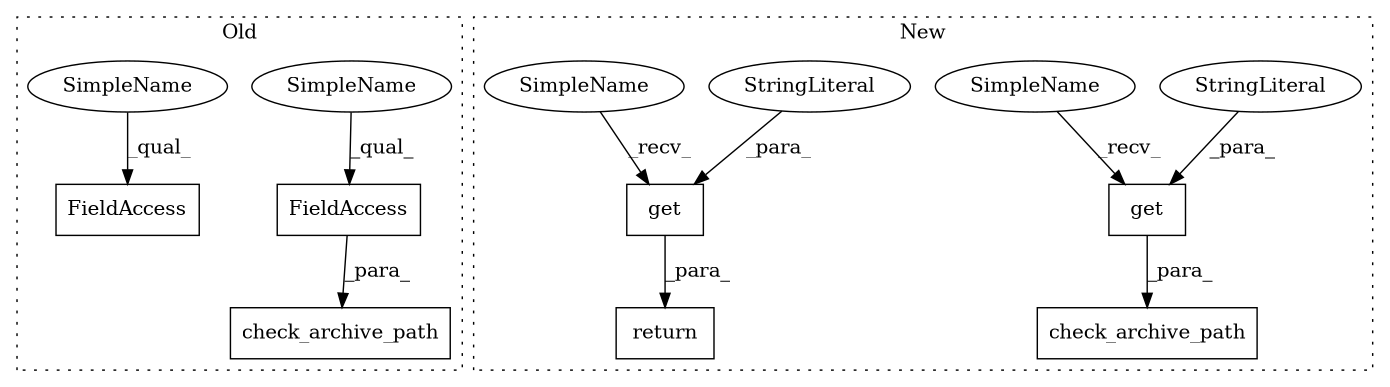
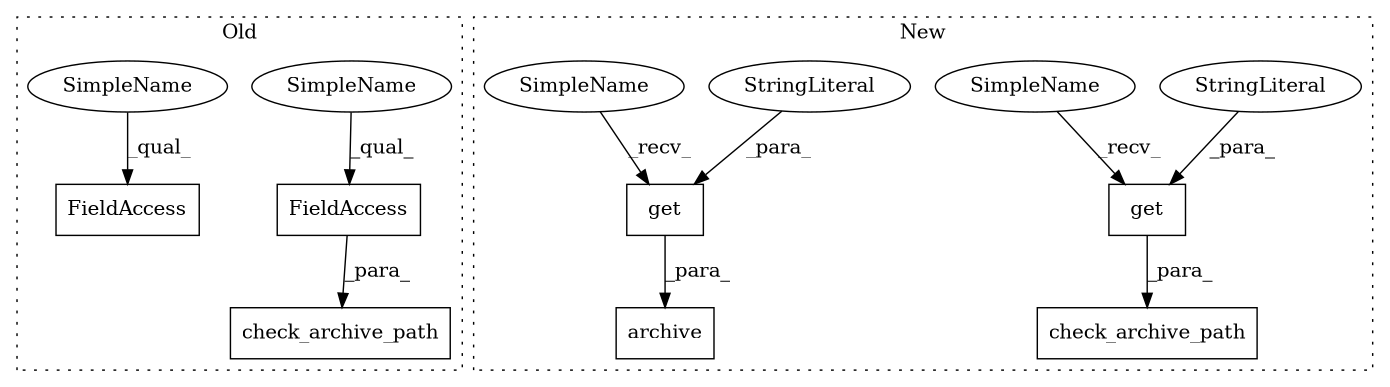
  digraph {
    node [a=32 l="19,1" s=10420 shape=box]
    n1 [label=check_archive_path s="10401,10446"]
    n2 [a=22 l=26 label=FieldAccess]
    n3 [a=22 l=26 label=FieldAccess s=10509]
    n4 [a=42 l=8 label=SimpleName shape=ellipse]
    n5 [a=42 l=8 label=SimpleName s=10509 shape=ellipse]
    n6 [l="4,1" label=get s="10599,10622"]
    n7 [l="4,1" label=get s="10691,10714"]
    n8 [a=45 l=19 label=StringLiteral s=10695 shape=ellipse]
    n9 [a=45 l=19 label=StringLiteral s=10603 shape=ellipse]
    n10 [label=check_archive_path s="10575,10623"]
-   n11 [a=41 l=7 label=return s=10632]
+   n11 [a=41 l=7 label=archive s=10632]
    n12 [a=42 l=4 label=SimpleName s=10594 shape=ellipse]
    n13 [a=42 l=4 label=SimpleName s=10686 shape=ellipse]
    subgraph cluster_1 {
      label=Old
      style=dotted
      n1
      n2
      n3
      n4
      n5
    }
    subgraph cluster_2 {
      label=New
      style=dotted
      n6
      n7
      n8
      n9
      n10
      n11
      n12
      n13
    }
    n2 -> n1 [label=_para_]
    n4 -> n2 [label=_qual_]
    n5 -> n3 [label=_qual_]
    n6 -> n10 [label=_para_]
    n7 -> n11 [label=_para_]
    n8 -> n7 [label=_para_]
    n9 -> n6 [label=_para_]
    n12 -> n6 [label=_recv_]
    n13 -> n7 [label=_recv_]
  }
